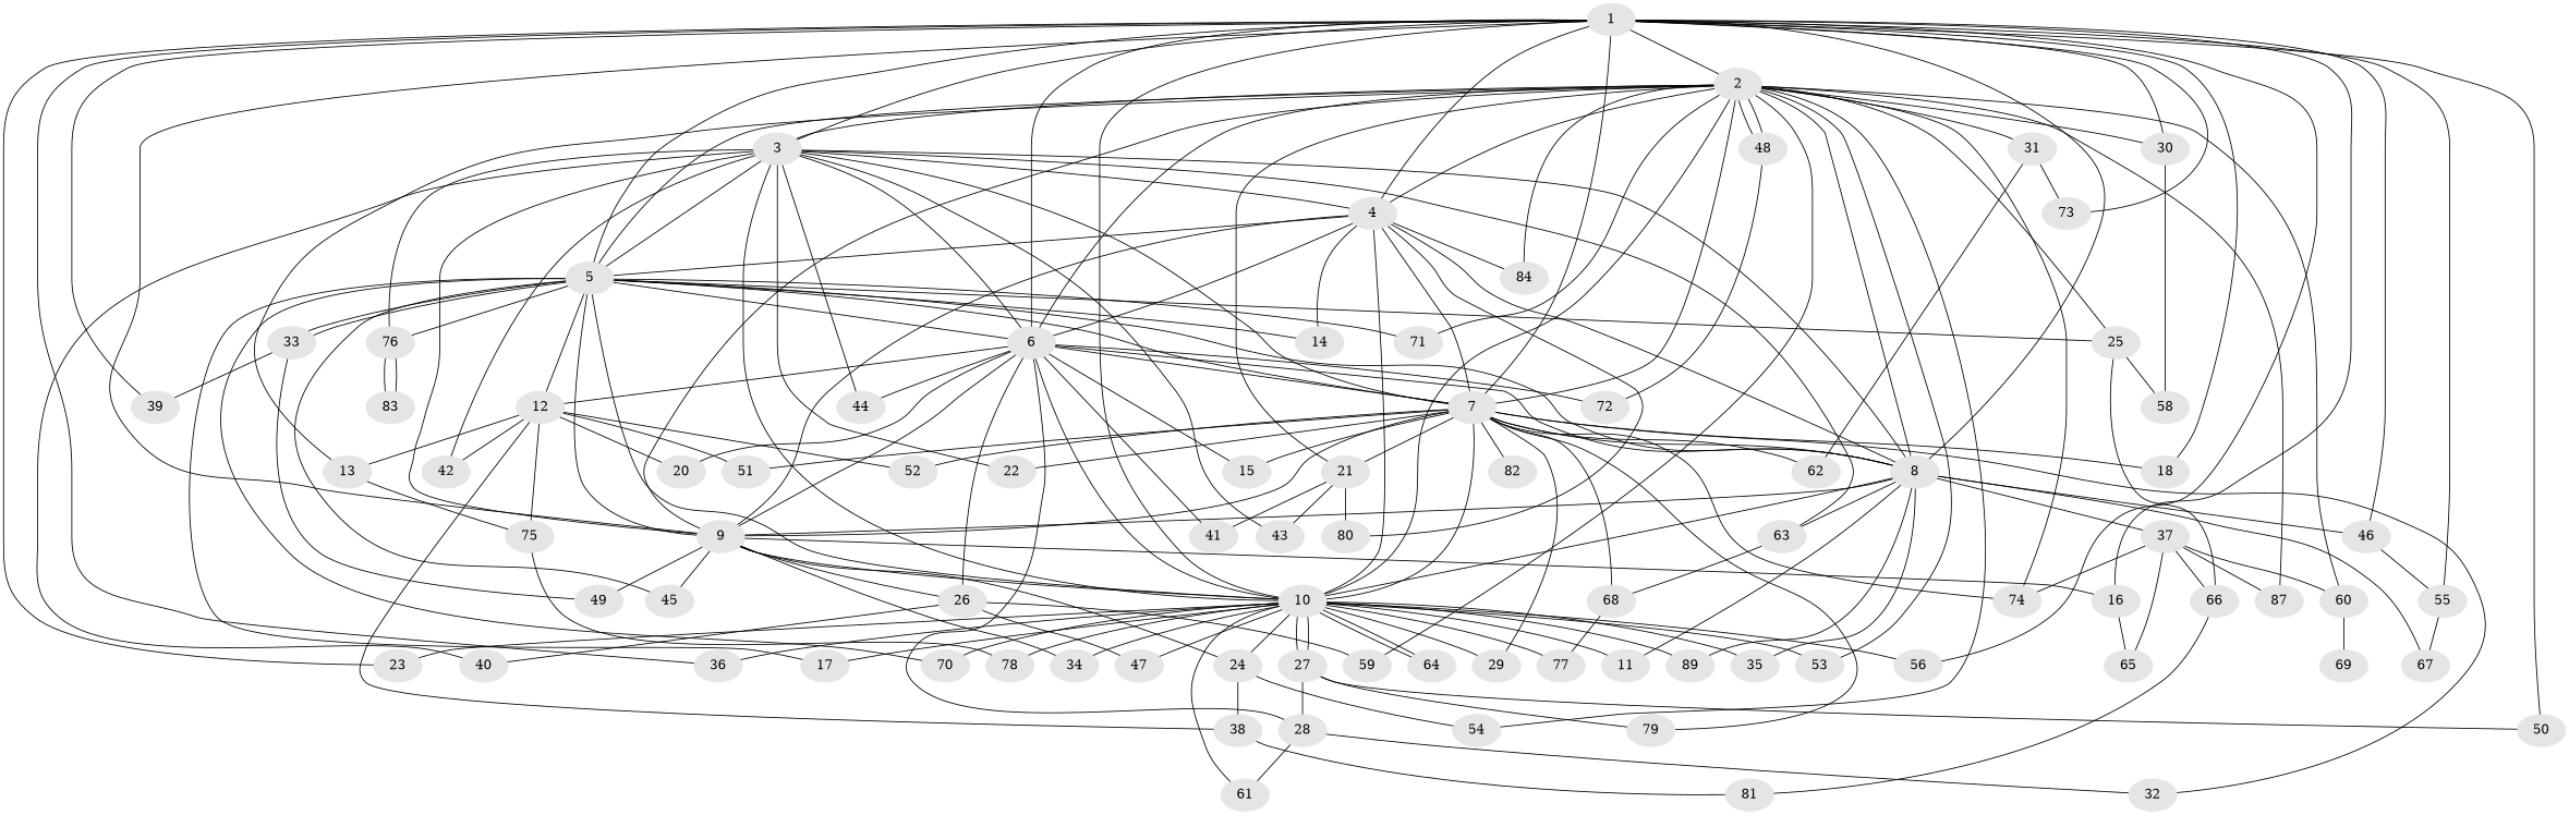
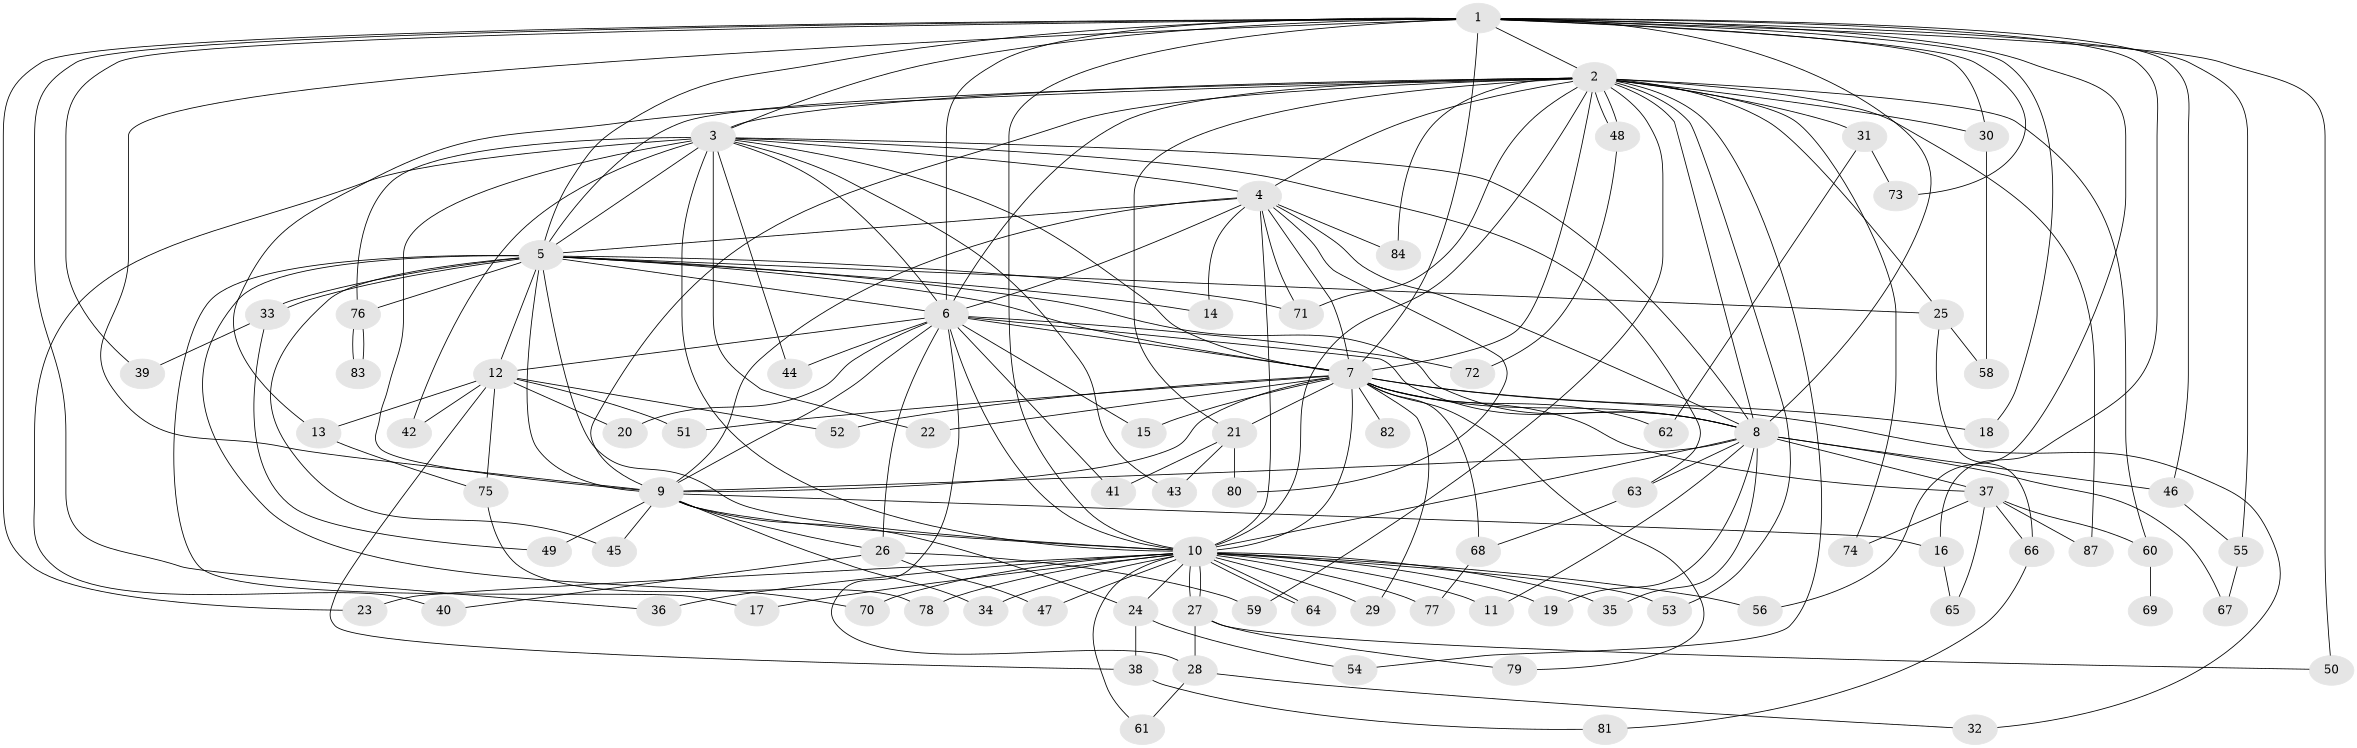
  graph {
    node [color=gray90 style=filled]
    1
    2
    3
    4
    5
    6
    7
    8
    9
    10
    16
    18
    23
    30
    36
    39
    46
    50
    55
    56
    73
    13
    21
    25
    31
    48
    53
    54
    n29 [label=87]
    59
    60
    71
    74
    84
    22
    40
    42
    43
    44
    63
    76
    14
    80
    12
    33
    45
    70
    17
    15
    20
    26
    28
    41
    72
    29
    32
    37
    51
    52
    62
    68
    79
    82
    11
-   19 [label=89]
+   19
    35
    67
    24
    34
    49
    27
    47
    61
    64
    77
    78
    65
    58
    75
    66
    69
    83
    38
    81
    1 -- 2
    1 -- 3
-   1 -- 4
+   71 -- 4
    1 -- 5
    1 -- 6
    1 -- 7
    1 -- 8
    1 -- 9
    1 -- 10
    1 -- 16
    1 -- 18
    1 -- 23
    1 -- 30
    1 -- 36
    1 -- 39
    1 -- 46
    1 -- 50
    1 -- 55
    1 -- 56
    1 -- 73
    2 -- 3
    2 -- 4
    2 -- 5
    2 -- 6
    2 -- 7
    2 -- 8
    2 -- 9
    2 -- 10
    2 -- 30
    2 -- 13
    2 -- 21
    2 -- 25
    2 -- 31
    2 -- 48
    2 -- 48
    2 -- 53
    2 -- 54
    2 -- n29
    2 -- 59
    2 -- 60
    2 -- 71
    2 -- 74
    2 -- 84
    3 -- 4
    3 -- 5
    3 -- 6
    3 -- 7
    3 -- 8
    3 -- 9
    3 -- 10
    3 -- 22
    3 -- 40
    3 -- 42
    3 -- 43
    3 -- 44
    3 -- 63
    3 -- 76
    4 -- 5
    4 -- 6
    4 -- 7
    4 -- 8
    4 -- 9
    4 -- 10
    4 -- 84
    4 -- 14
    4 -- 80
    5 -- 6
    5 -- 7
    5 -- 8
    5 -- 9
    5 -- 10
    5 -- 25
    5 -- 71
    5 -- 76
    5 -- 14
    5 -- 12
    5 -- 33
    5 -- 33
    5 -- 45
    5 -- 70
    5 -- 17
    6 -- 7
    6 -- 8
    6 -- 9
    6 -- 10
    6 -- 44
    6 -- 12
    6 -- 15
    6 -- 20
    6 -- 26
    6 -- 28
    6 -- 41
    6 -- 72
    7 -- 8
    7 -- 9
    7 -- 10
    7 -- 18
    7 -- 21
    7 -- 22
    7 -- 15
    7 -- 29
    7 -- 32
-   7 -- 74
+   7 -- 37
    7 -- 51
    7 -- 52
    7 -- 62
    7 -- 68
    7 -- 79
    7 -- 82
    8 -- 9
    8 -- 10
    8 -- 46
    8 -- 63
    8 -- 37
    8 -- 11
    8 -- 19
    8 -- 35
    8 -- 67
    9 -- 10
    9 -- 16
    9 -- 45
    9 -- 26
    9 -- 24
    9 -- 34
    9 -- 49
    10 -- 23
    10 -- 36
    10 -- 56
    10 -- 53
    10 -- 70
    10 -- 17
    10 -- 29
    10 -- 11
    10 -- 19
    10 -- 35
    10 -- 24
    10 -- 34
    10 -- 27
    10 -- 27
    10 -- 47
    10 -- 61
    10 -- 64
    10 -- 64
    10 -- 77
    10 -- 78
    16 -- 65
    30 -- 58
    46 -- 55
    55 -- 67
    13 -- 75
    21 -- 43
    21 -- 80
    21 -- 41
    25 -- 58
    25 -- 66
    31 -- 73
    31 -- 62
    48 -- 72
    60 -- 69
    63 -- 68
    76 -- 83
    76 -- 83
    12 -- 13
    12 -- 42
    12 -- 20
    12 -- 51
    12 -- 52
    12 -- 75
    12 -- 38
    33 -- 39
    33 -- 49
    26 -- 59
    26 -- 40
    26 -- 47
    28 -- 32
    28 -- 61
    37 -- n29
    37 -- 60
    37 -- 74
    37 -- 65
    37 -- 66
    68 -- 77
    24 -- 54
    24 -- 38
    27 -- 50
    27 -- 28
    27 -- 79
    75 -- 78
    66 -- 81
    38 -- 81
  }
